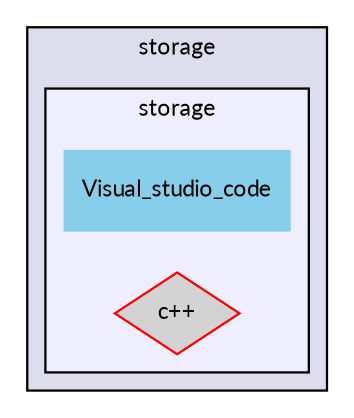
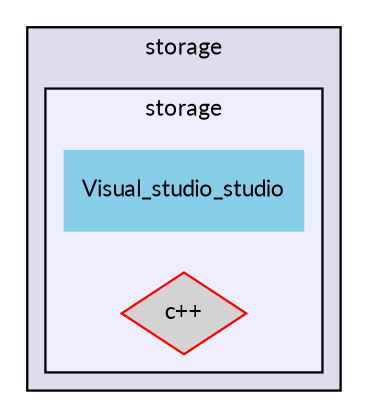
  digraph {
    compound=true
    rankdir=LR
    fontname=Lato
    node [fontname=Lato fontsize=10 style=filled]
-   n1 [label=Visual_studio_code shape=plaintext fillcolor=skyblue]
+   n1 [label=Visual_studio_studio shape=plaintext fillcolor=skyblue]
    n2 [color=red fillcolor=lightgrey label="c++" shape=diamond]
    subgraph cluster_1 {
      bgcolor="#ddddee"
      fontsize=10
      label=storage
      pencolor=black
      subgraph cluster_2 {
        bgcolor="#eeeeff"
        fontsize=10
        pencolor=black
        n1
        n2
      }
    }
  }
